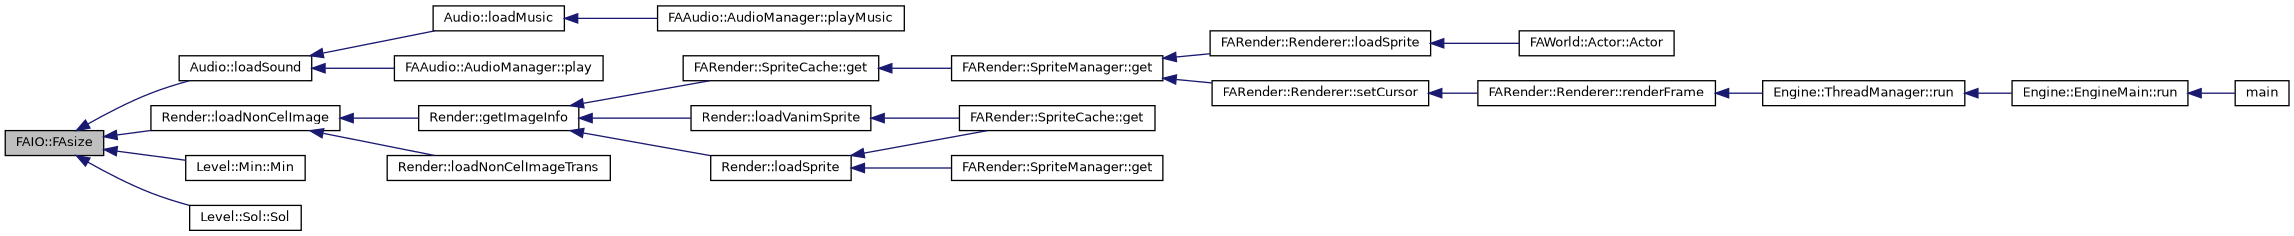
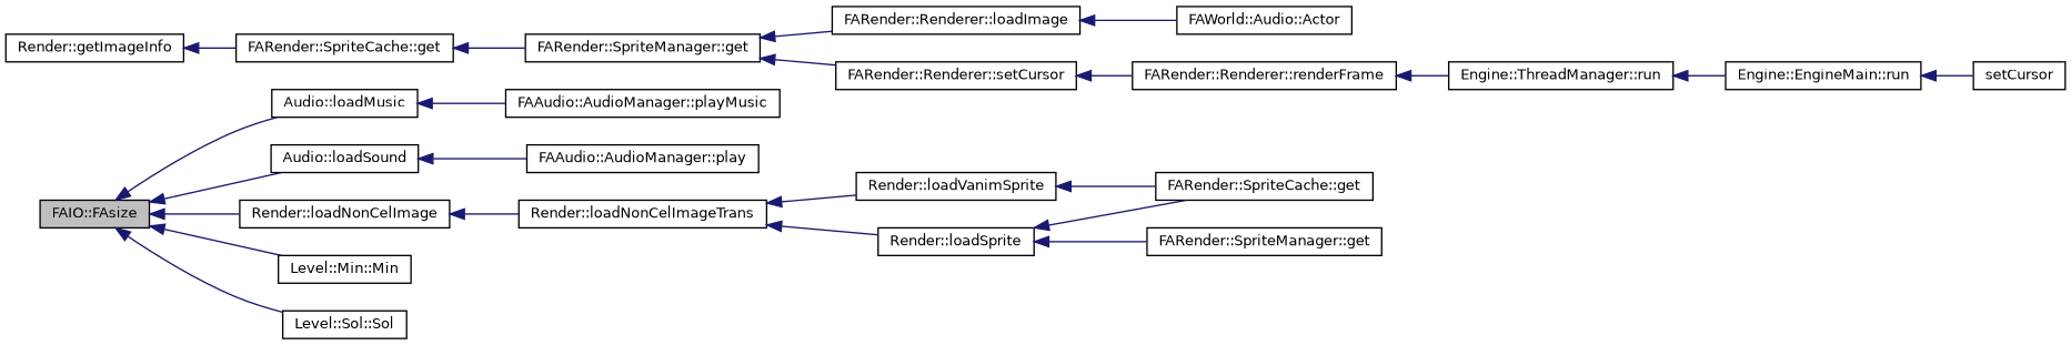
  digraph {
    rankdir=LR
    node [color=black fillcolor=white fontname=Helvetica fontsize=10 shape=record style=filled]
    edge [color=midnightblue dir=back fontname=Helvetica fontsize=10 labelfontname=Helvetica labelfontsize=10 style=solid]
    n1 [fillcolor=grey75 fontcolor=black height=0.2 label="FAIO::FAsize" width=0.4]
    n2 [height=0.2 label="Audio::loadMusic" width=0.4]
    n3 [height=0.2 label="Audio::loadSound" width=0.4]
    n4 [height=0.2 label="Render::loadNonCelImage" width=0.4]
    n5 [height=0.2 label="Level::Min::Min" width=0.4]
    n6 [height=0.2 label="Level::Sol::Sol" width=0.4]
    n7 [height=0.2 label="FAAudio::AudioManager::playMusic" width=0.4]
    n8 [height=0.2 label="FAAudio::AudioManager::play" width=0.4]
    n9 [height=0.2 label="Render::getImageInfo" width=0.4]
    n10 [height=0.2 label="Render::loadNonCelImageTrans" width=0.4]
    n11 [height=0.2 label="FARender::SpriteCache::get" width=0.4]
    n12 [height=0.2 label="Render::loadSprite" width=0.4]
    n13 [height=0.2 label="Render::loadVanimSprite" width=0.4]
    n14 [height=0.2 label="FARender::SpriteManager::get" width=0.4]
-   n15 [height=0.2 label="FARender::Renderer::loadSprite" width=0.4]
+   n15 [height=0.2 label="FARender::Renderer::loadImage" width=0.4]
    n16 [height=0.2 label="FARender::Renderer::setCursor" width=0.4]
-   n17 [height=0.2 label="FAWorld::Actor::Actor" width=0.4]
+   n17 [height=0.2 label="FAWorld::Audio::Actor" width=0.4]
    n18 [height=0.2 label="FARender::Renderer::renderFrame" width=0.4]
    n19 [height=0.2 label="Engine::ThreadManager::run" width=0.4]
    n20 [height=0.2 label="Engine::EngineMain::run" width=0.4]
-   n21 [height=0.2 label=main width=0.4]
+   n21 [height=0.2 label=setCursor width=0.4]
    n22 [height=0.2 label="FARender::SpriteCache::get" width=0.4]
    n23 [height=0.2 label="FARender::SpriteManager::get" width=0.4]
-   n3 -> n2
+   n1 -> n2
    n1 -> n3
    n1 -> n4
    n1 -> n5
    n1 -> n6
    n2 -> n7
    n3 -> n8
-   n4 -> n9
    n4 -> n10
    n9 -> n11
-   n9 -> n12
-   n9 -> n13
+   n10 -> n12
+   n10 -> n13
    n11 -> n14
    n12 -> n22
    n12 -> n23
    n13 -> n22
    n14 -> n15
    n14 -> n16
    n15 -> n17
    n16 -> n18
    n18 -> n19
    n19 -> n20
    n20 -> n21
  }
